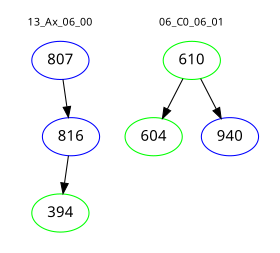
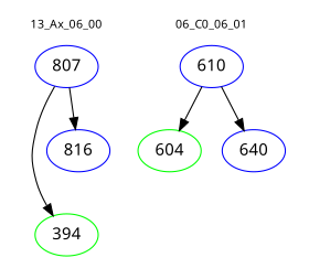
  digraph {
    fontname="Noto Sans"
    node [color=blue fontname="Noto Sans"]
    edge [color=black fontname="Noto Sans"]
    n1 [label=807]
    n2 [color=green label=394]
    n3 [label=816]
-   n4 [color=green label=610]
+   n4 [label=610]
    n5 [color=green label=604]
-   n6 [label=940]
+   n6 [label=640]
    subgraph cluster_1 {
      color=white
      fontsize=10
      label="13_Ax_06_00"
      n1
      n2
      n3
    }
    subgraph cluster_2 {
      color=white
      fontsize=10
      label="06_C0_06_01"
      n4
      n5
      n6
    }
-   n3 -> n2
+   n1 -> n2
    n1 -> n3
    n4 -> n5
    n4 -> n6
  }
